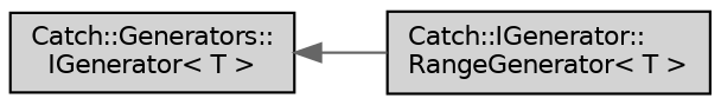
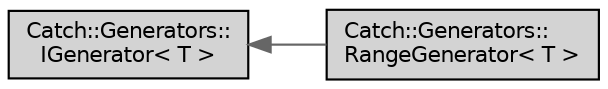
  digraph {
    rankdir=LR
    node [color=black fillcolor=lightgrey fontname=Helvetica fontsize=10 shape=record style=filled]
-   n1 [fontcolor=black height=0.2 label="Catch::IGenerator::\lRangeGenerator\< T \>" width=0.4]
+   n1 [fontcolor=black height=0.2 label="Catch::Generators::\lRangeGenerator\< T \>" width=0.4]
    n2 [height=0.2 label="Catch::Generators::\lIGenerator\< T \>" width=0.4]
    n2 -> n1 [color=gray40 dir=back fontname=Helvetica fontsize=10 labelfontname=Helvetica labelfontsize=10 style=solid]
  }
